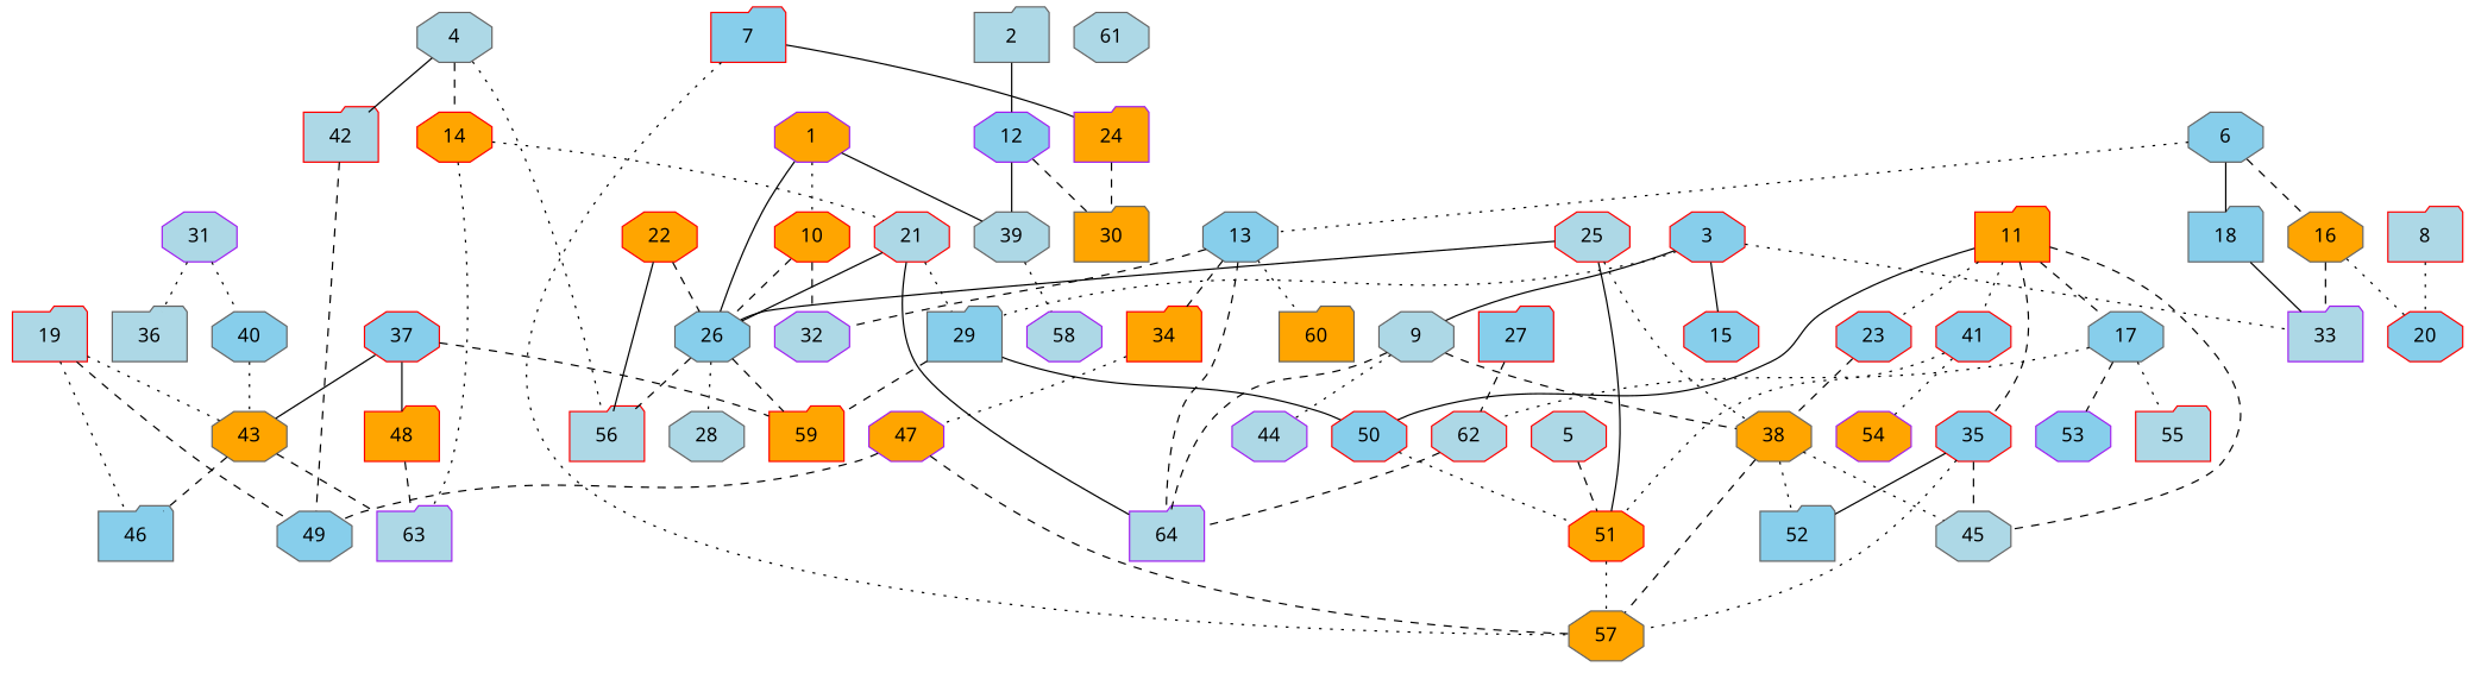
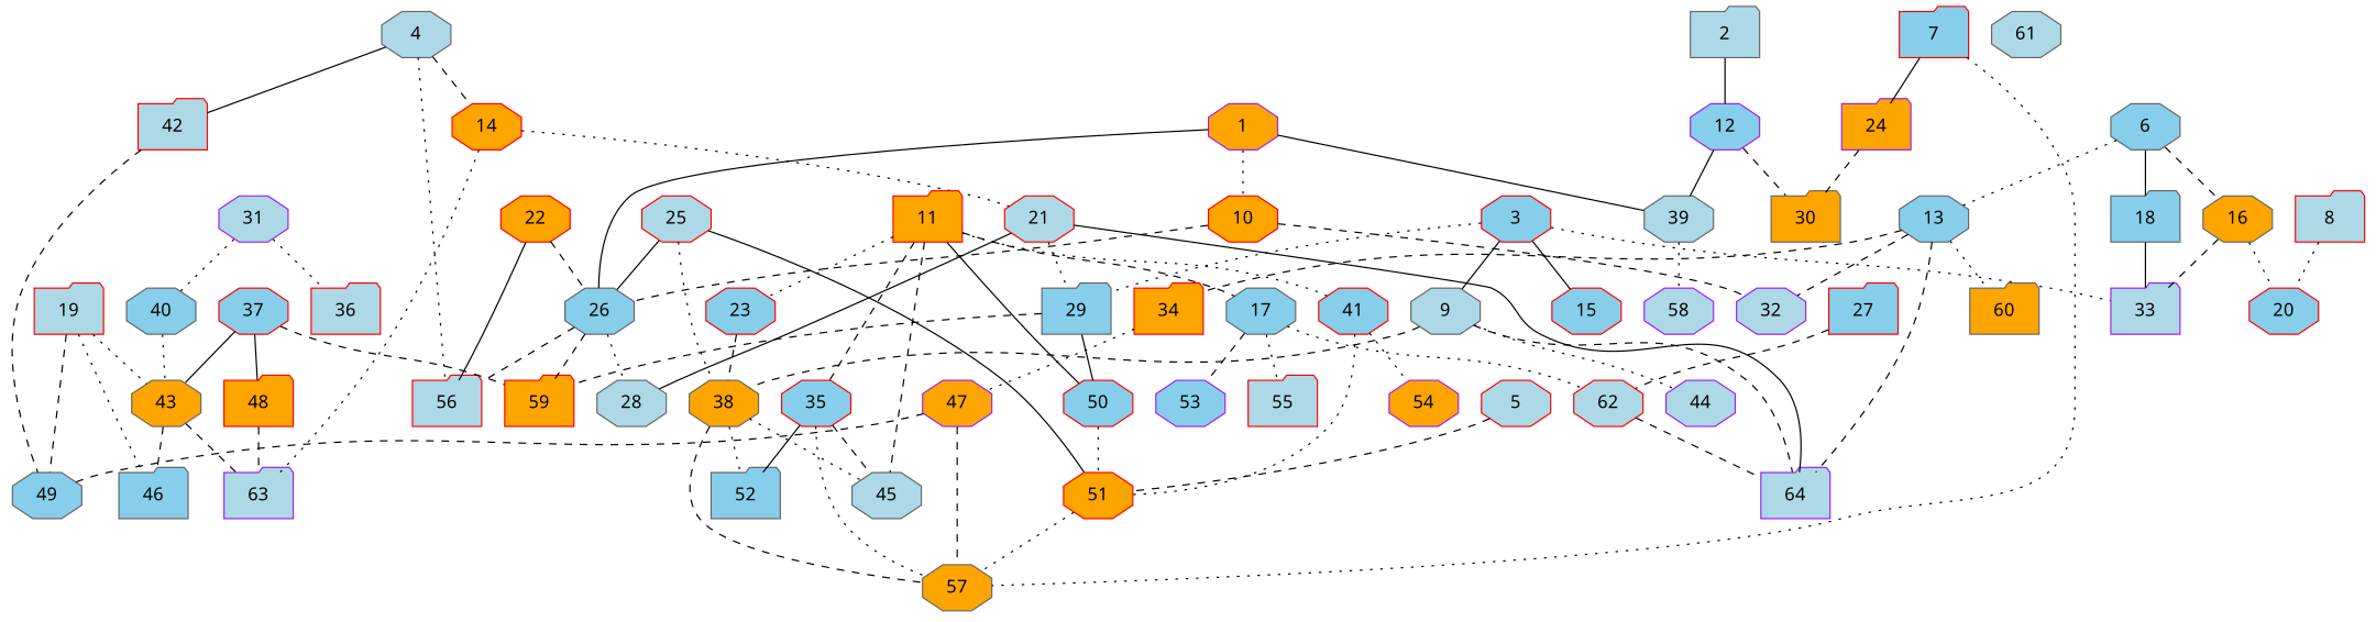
  graph {
    fontname="Noto Sans"
    node [color=red fillcolor=lightblue fontname="Noto Sans" shape=octagon style=filled]
    edge [fontname="Noto Sans" style=dashed]
    1 [color=purple fillcolor=orange]
    10 [fillcolor=orange]
    26 [color=gray40 fillcolor=skyblue]
    39 [color=gray40]
    32 [color=purple]
    56 [shape=folder]
    28 [color=gray40]
    59 [fillcolor=orange shape=folder]
    58 [color=purple]
    2 [color=gray40 shape=folder]
    12 [color=purple fillcolor=skyblue]
    30 [color=gray40 fillcolor=orange shape=folder]
    3 [fillcolor=skyblue]
    9 [color=gray40]
    15 [fillcolor=skyblue]
    29 [color=gray40 fillcolor=skyblue shape=folder]
    33 [color=purple shape=folder]
    38 [color=gray40 fillcolor=orange]
    44 [color=purple]
    64 [color=purple shape=folder]
    50 [fillcolor=skyblue]
    4 [color=gray40]
    14 [fillcolor=orange]
    42 [shape=folder]
    21
    63 [color=purple shape=folder]
    49 [color=gray40 fillcolor=skyblue]
    51 [fillcolor=orange]
    5
    57 [color=gray40 fillcolor=orange]
    6 [color=gray40 fillcolor=skyblue]
    13 [color=gray40 fillcolor=skyblue]
    16 [color=gray40 fillcolor=orange]
    18 [color=gray40 fillcolor=skyblue shape=folder]
    34 [fillcolor=orange shape=folder]
    60 [color=gray40 fillcolor=orange shape=folder]
    20 [fillcolor=skyblue]
    7 [fillcolor=skyblue shape=folder]
    24 [color=purple fillcolor=orange shape=folder]
    8 [shape=folder]
    45 [color=gray40]
    52 [color=gray40 fillcolor=skyblue shape=folder]
    11 [fillcolor=orange shape=folder]
    17 [color=gray40 fillcolor=skyblue]
    23 [fillcolor=skyblue]
    35 [fillcolor=skyblue]
    41 [fillcolor=skyblue]
    53 [color=purple fillcolor=skyblue]
    55 [shape=folder]
    62
    54 [color=purple fillcolor=orange]
    47 [color=purple fillcolor=orange]
    19 [shape=folder]
    43 [color=gray40 fillcolor=orange]
    46 [color=gray40 fillcolor=skyblue shape=folder]
    22 [fillcolor=orange]
    25
    27 [fillcolor=skyblue shape=folder]
    31 [color=purple]
-   36 [color=gray40 shape=folder]
+   36 [shape=folder]
    40 [color=gray40 fillcolor=skyblue]
    37 [fillcolor=skyblue]
    48 [fillcolor=orange shape=folder]
    61 [color=gray40]
    1 -- 10 [style=dotted]
    1 -- 26 [style=solid]
    1 -- 39 [style=solid]
    10 -- 26
    10 -- 32
    26 -- 56
    26 -- 28 [style=dotted]
    26 -- 59
    39 -- 58 [style=dotted]
    2 -- 12 [style=solid]
    12 -- 39 [style=solid]
    12 -- 30
    3 -- 9 [style=solid]
    3 -- 15 [style=solid]
    3 -- 29 [style=dotted]
    3 -- 33 [style=dotted]
    9 -- 38
    9 -- 44 [style=dotted]
    9 -- 64
    29 -- 59
    29 -- 50 [style=solid]
    38 -- 57
    38 -- 45 [style=dotted]
    38 -- 52 [style=dotted]
    50 -- 51 [style=dotted]
    4 -- 56 [style=dotted]
    4 -- 14
    4 -- 42 [style=solid]
    14 -- 21 [style=dotted]
    14 -- 63 [style=dotted]
    42 -- 49
-   21 -- 26 [style=solid]
+   21 -- 28 [style=solid]
    21 -- 29 [style=dotted]
    21 -- 64 [style=solid]
    51 -- 57 [style=dotted]
    5 -- 51
    6 -- 13 [style=dotted]
    6 -- 16
    6 -- 18 [style=solid]
    13 -- 32
    13 -- 64
    13 -- 34
    13 -- 60 [style=dotted]
    16 -- 33
    16 -- 20 [style=dotted]
    18 -- 33 [style=solid]
    34 -- 47 [style=dotted]
    7 -- 57 [style=dotted]
    7 -- 24 [style=solid]
    24 -- 30
    8 -- 20 [style=dotted]
    11 -- 50 [style=solid]
    11 -- 45
    11 -- 17
    11 -- 23 [style=dotted]
    11 -- 35
    11 -- 41 [style=dotted]
    17 -- 53
    17 -- 55 [style=dotted]
    17 -- 62 [style=dotted]
    23 -- 38
    35 -- 57 [style=dotted]
    35 -- 45
    35 -- 52 [style=solid]
    41 -- 51 [style=dotted]
    41 -- 54 [style=dotted]
    62 -- 64
    47 -- 49
    47 -- 57
    19 -- 49
    19 -- 43 [style=dotted]
    19 -- 46 [style=dotted]
    43 -- 63
    43 -- 46
    22 -- 26
    22 -- 56 [style=solid]
    25 -- 26 [style=solid]
    25 -- 38 [style=dotted]
    25 -- 51 [style=solid]
    27 -- 62
    31 -- 36 [style=dotted]
    31 -- 40 [style=dotted]
    40 -- 43 [style=dotted]
    37 -- 59
    37 -- 43 [style=solid]
    37 -- 48 [style=solid]
    48 -- 63
  }
